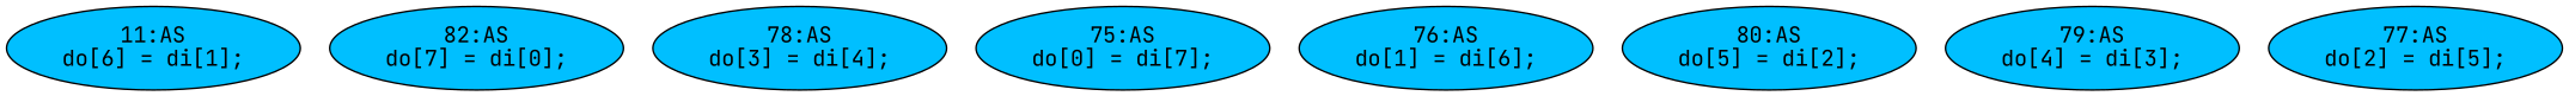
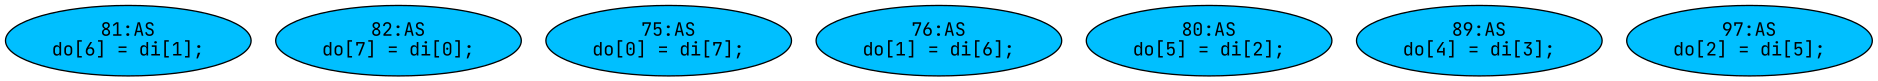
  strict digraph {
    fontname="JetBrains Mono"
    node [def_var="['do']" fillcolor=deepskyblue statements="[]" style=filled typ=Assign use_var="['di']" fontname="JetBrains Mono"]
-   n1 [ast="<pyverilog.vparser.ast.Assign object at 0x7fa5612ffb10>" label="11:AS\ndo[6] = di[1];"]
+   n1 [ast="<pyverilog.vparser.ast.Assign object at 0x7fa5612ffb10>" label="81:AS\ndo[6] = di[1];"]
    n2 [ast="<pyverilog.vparser.ast.Assign object at 0x7fa56130d8d0>" label="82:AS\ndo[7] = di[0];"]
-   n3 [ast="<pyverilog.vparser.ast.Assign object at 0x7fa561031f90>" label="78:AS\ndo[3] = di[4];"]
    n4 [ast="<pyverilog.vparser.ast.Assign object at 0x7fa560fde510>" label="75:AS\ndo[0] = di[7];"]
    n5 [ast="<pyverilog.vparser.ast.Assign object at 0x7fa560fd9050>" label="76:AS\ndo[1] = di[6];"]
    n6 [ast="<pyverilog.vparser.ast.Assign object at 0x7fa56102c890>" label="80:AS\ndo[5] = di[2];"]
-   n7 [ast="<pyverilog.vparser.ast.Assign object at 0x7fa5610447d0>" label="79:AS\ndo[4] = di[3];"]
-   n8 [ast="<pyverilog.vparser.ast.Assign object at 0x7fa561028e90>" label="77:AS\ndo[2] = di[5];"]
+   n7 [ast="<pyverilog.vparser.ast.Assign object at 0x7fa5610447d0>" label="89:AS\ndo[4] = di[3];"]
+   n8 [ast="<pyverilog.vparser.ast.Assign object at 0x7fa561028e90>" label="97:AS\ndo[2] = di[5];"]
  }
